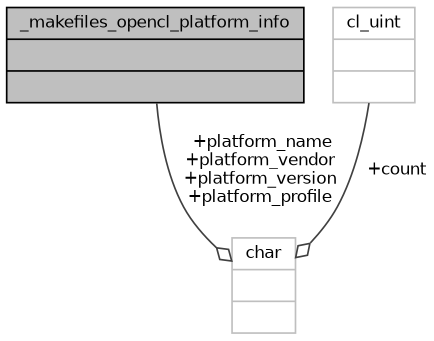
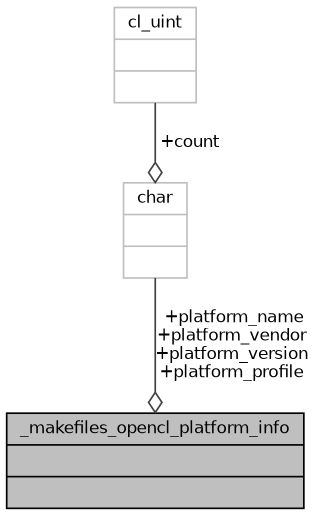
  digraph {
    node [color=grey75 fontname=Helvetica fontsize=10 shape=record]
    edge [arrowhead=odiamond color=grey25 fontname=Helvetica fontsize=10 labelfontname=Helvetica labelfontsize=10 style=solid]
    n1 [color=black fillcolor=grey75 fontcolor=black height=0.2 label="{_makefiles_opencl_platform_info\n||}" style=filled width=0.4]
    n2 [height=0.2 label="{cl_uint\n||}" width=0.4]
    n3 [height=0.2 label="{char\n||}" width=0.4]
    n2 -> n3 [label=" +count"]
-   n1 -> n3 [label=" +platform_name\n+platform_vendor\n+platform_version\n+platform_profile"]
+   n3 -> n1 [label=" +platform_name\n+platform_vendor\n+platform_version\n+platform_profile"]
  }
